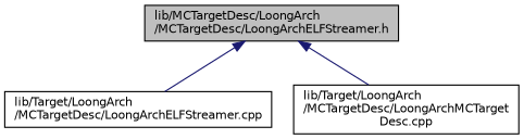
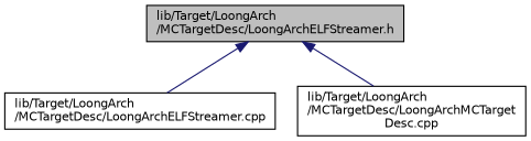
  digraph {
    node [color=black fontname=Helvetica fontsize=10 shape=record]
    edge [color=midnightblue dir=back fontname=Helvetica fontsize=10 labelfontname=Helvetica labelfontsize=10 style=solid]
-   n1 [fillcolor=grey75 fontcolor=black height=0.2 label="lib/MCTargetDesc/LoongArch\l/MCTargetDesc/LoongArchELFStreamer.h" style=filled width=0.4]
+   n1 [fillcolor=grey75 fontcolor=black height=0.2 label="lib/Target/LoongArch\l/MCTargetDesc/LoongArchELFStreamer.h" style=filled width=0.4]
    n2 [height=0.2 label="lib/Target/LoongArch\l/MCTargetDesc/LoongArchELFStreamer.cpp" width=0.4]
    n3 [height=0.2 label="lib/Target/LoongArch\l/MCTargetDesc/LoongArchMCTarget\lDesc.cpp" width=0.4]
    n1 -> n2
    n1 -> n3
  }
